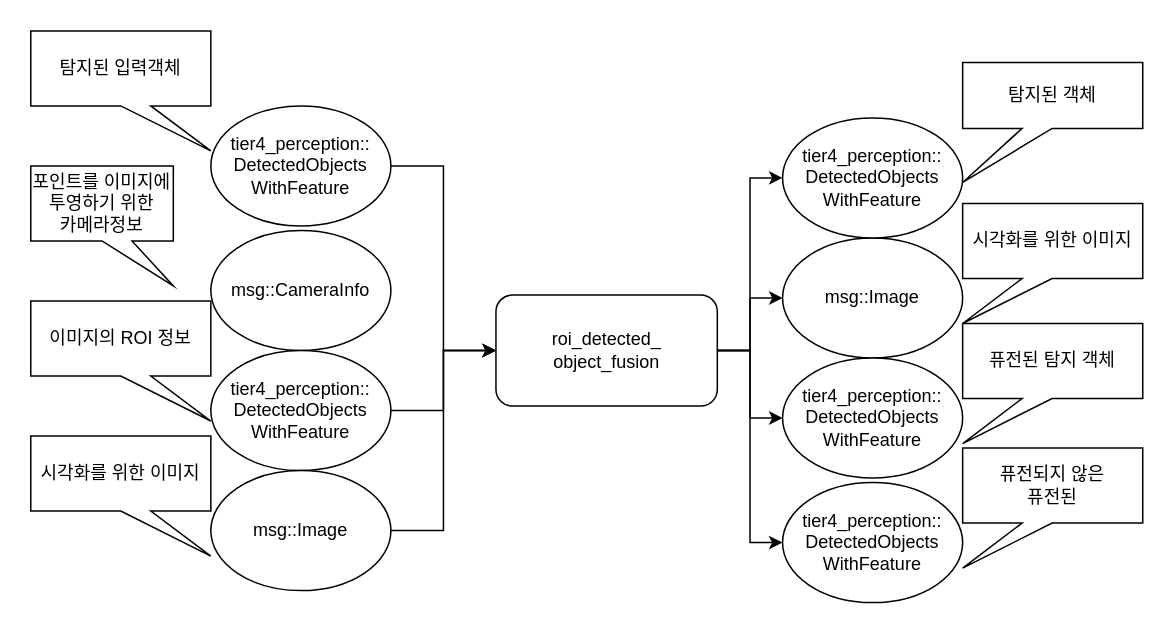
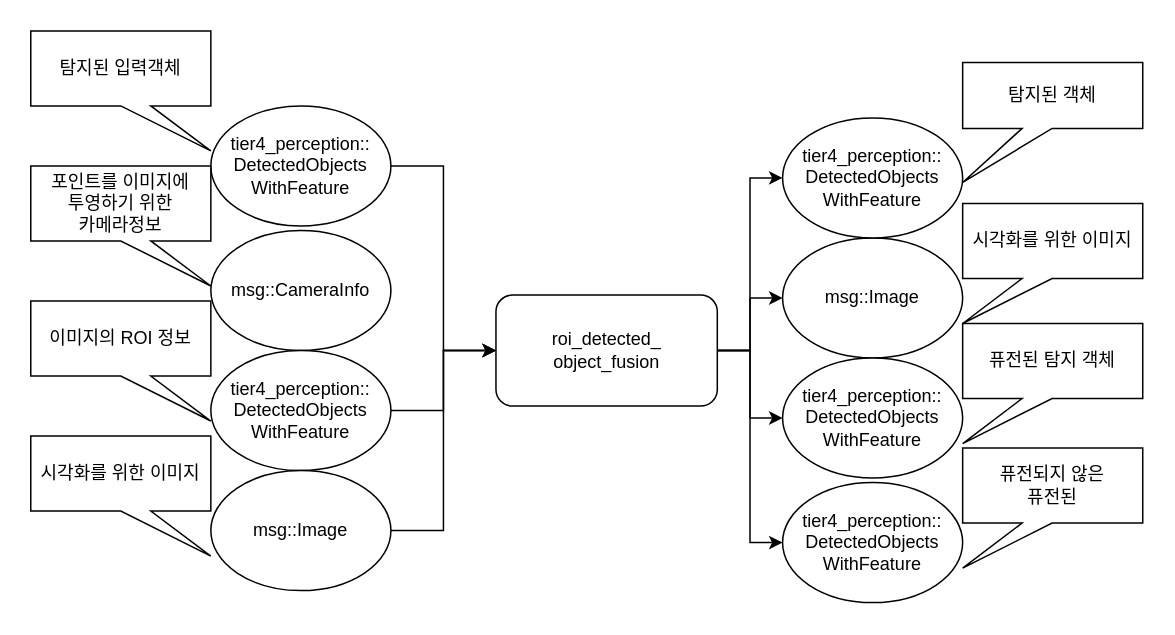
  <mxCell id="0" />
  <mxCell id="1" parent="0" />
  <mxCell id="2" style="edgeStyle=orthogonalEdgeStyle;rounded=0;orthogonalLoop=1;jettySize=auto;html=1;entryX=0;entryY=0.5;entryDx=0;entryDy=0;" edge="1" parent="1" source="6" target="10"><mxGeometry relative="1" as="geometry" /></mxCell>
  <mxCell id="3" style="edgeStyle=orthogonalEdgeStyle;rounded=0;orthogonalLoop=1;jettySize=auto;html=1;" edge="1" parent="1" source="6" target="9"><mxGeometry relative="1" as="geometry" /></mxCell>
  <mxCell id="4" style="edgeStyle=orthogonalEdgeStyle;rounded=0;orthogonalLoop=1;jettySize=auto;html=1;exitX=1;exitY=0.5;exitDx=0;exitDy=0;" edge="1" parent="1" source="6" target="22"><mxGeometry relative="1" as="geometry" /></mxCell>
  <mxCell id="5" style="edgeStyle=orthogonalEdgeStyle;rounded=0;orthogonalLoop=1;jettySize=auto;html=1;entryX=0;entryY=0.5;entryDx=0;entryDy=0;" edge="1" parent="1" source="6" target="24"><mxGeometry relative="1" as="geometry" /></mxCell>
  <mxCell id="6" value="&lt;div style=&quot;&quot;&gt;roi_detected_&lt;br&gt;object_fusion&lt;/div&gt;" style="rounded=1;whiteSpace=wrap;html=1;align=center;" vertex="1" parent="1"><mxGeometry x="330" y="196" width="147.5" height="74" as="geometry" /></mxCell>
  <mxCell id="7" style="edgeStyle=orthogonalEdgeStyle;rounded=0;orthogonalLoop=1;jettySize=auto;html=1;entryX=0;entryY=0.5;entryDx=0;entryDy=0;" edge="1" parent="1" source="8" target="6"><mxGeometry relative="1" as="geometry" /></mxCell>
  <mxCell id="8" value="tier4_perception::&lt;br&gt;DetectedObjects&lt;br&gt;WithFeature" style="ellipse;whiteSpace=wrap;html=1;" vertex="1" parent="1"><mxGeometry x="140" y="70" width="120" height="80" as="geometry" /></mxCell>
  <mxCell id="9" value="msg::Image" style="ellipse;whiteSpace=wrap;html=1;" vertex="1" parent="1"><mxGeometry x="521" y="158" width="120" height="80" as="geometry" /></mxCell>
  <mxCell id="10" value="tier4_perception::&lt;br style=&quot;border-color: var(--border-color);&quot;&gt;DetectedObjects&lt;br style=&quot;border-color: var(--border-color);&quot;&gt;WithFeature" style="ellipse;whiteSpace=wrap;html=1;" vertex="1" parent="1"><mxGeometry x="521" y="78" width="120" height="80" as="geometry" /></mxCell>
  <mxCell id="11" value="msg::CameraInfo" style="ellipse;whiteSpace=wrap;html=1;" vertex="1" parent="1"><mxGeometry x="140" y="153" width="120" height="80" as="geometry" /></mxCell>
  <mxCell id="12" style="edgeStyle=orthogonalEdgeStyle;rounded=0;orthogonalLoop=1;jettySize=auto;html=1;entryX=0;entryY=0.5;entryDx=0;entryDy=0;" edge="1" parent="1" source="13" target="6"><mxGeometry relative="1" as="geometry" /></mxCell>
  <mxCell id="13" value="tier4_perception::&lt;br&gt;DetectedObjects&lt;br style=&quot;border-color: var(--border-color);&quot;&gt;WithFeature" style="ellipse;whiteSpace=wrap;html=1;" vertex="1" parent="1"><mxGeometry x="140" y="233" width="120" height="80" as="geometry" /></mxCell>
  <mxCell id="14" style="edgeStyle=orthogonalEdgeStyle;rounded=0;orthogonalLoop=1;jettySize=auto;html=1;entryX=0;entryY=0.5;entryDx=0;entryDy=0;" edge="1" parent="1" source="15" target="6"><mxGeometry relative="1" as="geometry" /></mxCell>
  <mxCell id="15" value="msg::Image" style="ellipse;whiteSpace=wrap;html=1;" vertex="1" parent="1"><mxGeometry x="140" y="313" width="120" height="80" as="geometry" /></mxCell>
  <mxCell id="16" value="탐지된 입력객체" style="shape=callout;whiteSpace=wrap;html=1;perimeter=calloutPerimeter;position2=1;" vertex="1" parent="1"><mxGeometry x="20" y="20" width="120" height="80" as="geometry" /></mxCell>
- <mxCell id="17" value="포인트를 이미지에 &lt;br&gt;투영하기 위한 &lt;br&gt;카메라정보" style="shape=callout;whiteSpace=wrap;html=1;perimeter=calloutPerimeter;position2=1;" vertex="1" parent="1"><mxGeometry x="20" y="110" width="95" height="80" as="geometry" /></mxCell>
+ <mxCell id="17" value="포인트를 이미지에 &lt;br&gt;투영하기 위한 &lt;br&gt;카메라정보" style="shape=callout;whiteSpace=wrap;html=1;perimeter=calloutPerimeter;position2=1;" vertex="1" parent="1"><mxGeometry x="20" y="110" width="120" height="80" as="geometry" /></mxCell>
  <mxCell id="18" value="이미지의 ROI 정보" style="shape=callout;whiteSpace=wrap;html=1;perimeter=calloutPerimeter;position2=1;" vertex="1" parent="1"><mxGeometry x="20" y="200" width="120" height="80" as="geometry" /></mxCell>
  <mxCell id="19" value="시각화를 위한 이미지" style="shape=callout;whiteSpace=wrap;html=1;perimeter=calloutPerimeter;position2=1;" vertex="1" parent="1"><mxGeometry x="20" y="290" width="120" height="80" as="geometry" /></mxCell>
  <mxCell id="20" value="시각화를 위한 이미지" style="shape=callout;whiteSpace=wrap;html=1;perimeter=calloutPerimeter;position2=0;size=30;position=0.33;" vertex="1" parent="1"><mxGeometry x="641" y="135" width="120" height="80" as="geometry" /></mxCell>
  <mxCell id="21" value="탐지된 객체" style="shape=callout;whiteSpace=wrap;html=1;perimeter=calloutPerimeter;position2=0;size=36;position=0.33;" vertex="1" parent="1"><mxGeometry x="641" y="41" width="120" height="80" as="geometry" /></mxCell>
  <mxCell id="22" value="tier4_perception::&lt;br style=&quot;border-color: var(--border-color);&quot;&gt;DetectedObjects&lt;br style=&quot;border-color: var(--border-color);&quot;&gt;WithFeature" style="ellipse;whiteSpace=wrap;html=1;" vertex="1" parent="1"><mxGeometry x="521" y="238" width="120" height="80" as="geometry" /></mxCell>
  <mxCell id="23" value="퓨전된 탐지 객체" style="shape=callout;whiteSpace=wrap;html=1;perimeter=calloutPerimeter;position2=0;size=30;position=0.33;" vertex="1" parent="1"><mxGeometry x="641" y="215" width="120" height="80" as="geometry" /></mxCell>
  <mxCell id="24" value="tier4_perception::&lt;br style=&quot;border-color: var(--border-color);&quot;&gt;DetectedObjects&lt;br style=&quot;border-color: var(--border-color);&quot;&gt;WithFeature" style="ellipse;whiteSpace=wrap;html=1;" vertex="1" parent="1"><mxGeometry x="521" y="321" width="120" height="80" as="geometry" /></mxCell>
  <mxCell id="25" value="퓨전되지 않은 &lt;br&gt;퓨전된" style="shape=callout;whiteSpace=wrap;html=1;perimeter=calloutPerimeter;position2=0;size=30;position=0.33;" vertex="1" parent="1"><mxGeometry x="641" y="298" width="120" height="80" as="geometry" /></mxCell>
